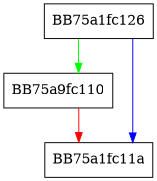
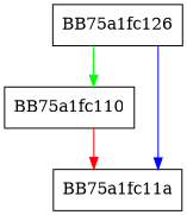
  digraph {
    splines=ortho
    node [shape=box]
-   BB75a1fc110 [label=BB75a9fc110]
+   BB75a1fc110
    BB75a1fc11a
    BB75a1fc126
    BB75a1fc110 -> BB75a1fc11a [color=red]
    BB75a1fc126 -> BB75a1fc110 [color=green]
    BB75a1fc126 -> BB75a1fc11a [color=blue]
  }
